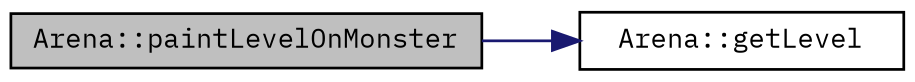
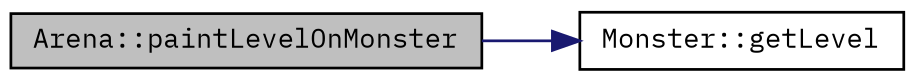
  digraph {
    rankdir=LR
    fontname="IBM Plex Mono"
    node [color=black fontname="IBM Plex Mono" fontsize=10 shape=record]
    n1 [fillcolor=grey75 fontcolor=black height=0.2 label="Arena::paintLevelOnMonster" style=filled width=0.4]
-   n2 [height=0.2 label="Arena::getLevel" width=0.4]
+   n2 [height=0.2 label="Monster::getLevel" width=0.4]
    n1 -> n2 [color=midnightblue fontname="IBM Plex Mono" fontsize=10 labelfontname=Helvetica labelfontsize=10 style=solid]
  }
